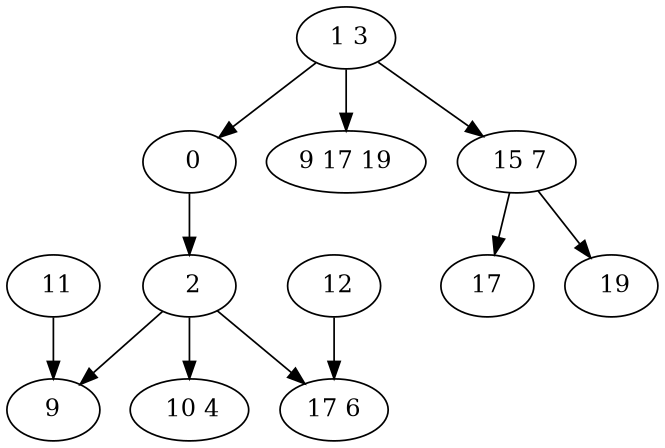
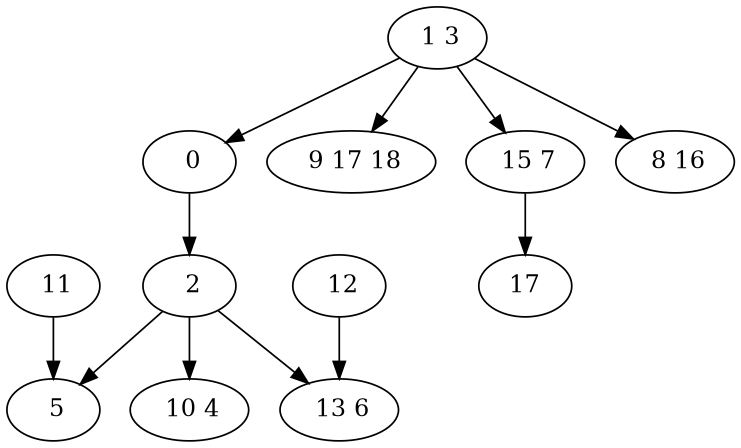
  digraph {
    " 0"
    " 2"
    " 1 3"
-   " 9 17 18" [label="9 17 19"]
+   " 9 17 18"
    " 15 7"
-   " 5" [label=9]
-   " 13 6" [label="17 6"]
+   " 8 16"
+   " 5"
+   " 13 6"
    " 10 4"
-   " 19"
    n11 [label=17]
    " 11"
    " 12"
    " 0" -> " 2"
    " 2" -> " 5"
    " 2" -> " 13 6"
    " 2" -> " 10 4"
    " 1 3" -> " 0"
    " 1 3" -> " 9 17 18"
    " 1 3" -> " 15 7"
-   " 15 7" -> " 19"
+   " 1 3" -> " 8 16"
    " 15 7" -> n11
    " 11" -> " 5"
    " 12" -> " 13 6"
  }
